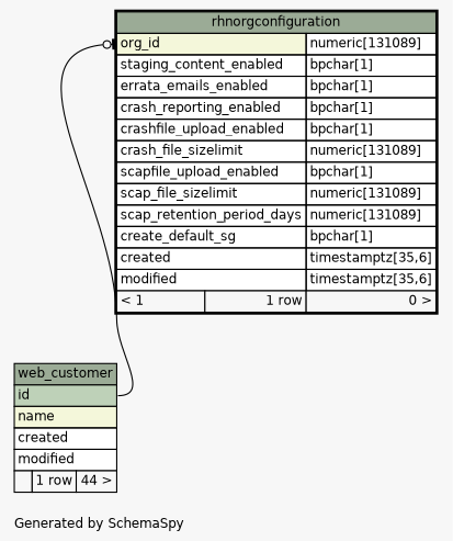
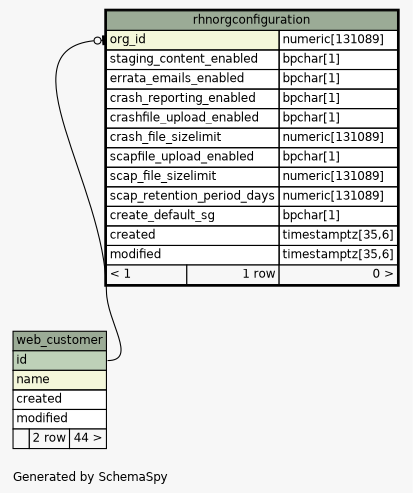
  digraph {
    bgcolor="#f7f7f7"
    fontname=Helvetica
    fontsize=11
    label="\nGenerated by SchemaSpy"
    labeljust=l
    nodesep=0.18
    rankdir=TB
    ranksep=0.46
    node [fontname=Helvetica fontsize=11 shape=plaintext]
    n1 [label=<     <TABLE BORDER="2" CELLBORDER="1" CELLSPACING="0" BGCOLOR="#ffffff">       <TR><TD COLSPAN="3" BGCOLOR="#9bab96" ALIGN="CENTER">rhnorgconfiguration</TD></TR>       <TR><TD PORT="org_id" COLSPAN="2" BGCOLOR="#f4f7da" ALIGN="LEFT">org_id</TD><TD PORT="org_id.type" ALIGN="LEFT">numeric[131089]</TD></TR>       <TR><TD PORT="staging_content_enabled" COLSPAN="2" ALIGN="LEFT">staging_content_enabled</TD><TD PORT="staging_content_enabled.type" ALIGN="LEFT">bpchar[1]</TD></TR>       <TR><TD PORT="errata_emails_enabled" COLSPAN="2" ALIGN="LEFT">errata_emails_enabled</TD><TD PORT="errata_emails_enabled.type" ALIGN="LEFT">bpchar[1]</TD></TR>       <TR><TD PORT="crash_reporting_enabled" COLSPAN="2" ALIGN="LEFT">crash_reporting_enabled</TD><TD PORT="crash_reporting_enabled.type" ALIGN="LEFT">bpchar[1]</TD></TR>       <TR><TD PORT="crashfile_upload_enabled" COLSPAN="2" ALIGN="LEFT">crashfile_upload_enabled</TD><TD PORT="crashfile_upload_enabled.type" ALIGN="LEFT">bpchar[1]</TD></TR>       <TR><TD PORT="crash_file_sizelimit" COLSPAN="2" ALIGN="LEFT">crash_file_sizelimit</TD><TD PORT="crash_file_sizelimit.type" ALIGN="LEFT">numeric[131089]</TD></TR>       <TR><TD PORT="scapfile_upload_enabled" COLSPAN="2" ALIGN="LEFT">scapfile_upload_enabled</TD><TD PORT="scapfile_upload_enabled.type" ALIGN="LEFT">bpchar[1]</TD></TR>       <TR><TD PORT="scap_file_sizelimit" COLSPAN="2" ALIGN="LEFT">scap_file_sizelimit</TD><TD PORT="scap_file_sizelimit.type" ALIGN="LEFT">numeric[131089]</TD></TR>       <TR><TD PORT="scap_retention_period_days" COLSPAN="2" ALIGN="LEFT">scap_retention_period_days</TD><TD PORT="scap_retention_period_days.type" ALIGN="LEFT">numeric[131089]</TD></TR>       <TR><TD PORT="create_default_sg" COLSPAN="2" ALIGN="LEFT">create_default_sg</TD><TD PORT="create_default_sg.type" ALIGN="LEFT">bpchar[1]</TD></TR>       <TR><TD PORT="created" COLSPAN="2" ALIGN="LEFT">created</TD><TD PORT="created.type" ALIGN="LEFT">timestamptz[35,6]</TD></TR>       <TR><TD PORT="modified" COLSPAN="2" ALIGN="LEFT">modified</TD><TD PORT="modified.type" ALIGN="LEFT">timestamptz[35,6]</TD></TR>       <TR><TD ALIGN="LEFT" BGCOLOR="#f7f7f7">&lt; 1</TD><TD ALIGN="RIGHT" BGCOLOR="#f7f7f7">1 row</TD><TD ALIGN="RIGHT" BGCOLOR="#f7f7f7">0 &gt;</TD></TR>     </TABLE>>]
-   n2 [label=<     <TABLE BORDER="0" CELLBORDER="1" CELLSPACING="0" BGCOLOR="#ffffff">       <TR><TD COLSPAN="3" BGCOLOR="#9bab96" ALIGN="CENTER">web_customer</TD></TR>       <TR><TD PORT="id" COLSPAN="3" BGCOLOR="#bed1b8" ALIGN="LEFT">id</TD></TR>       <TR><TD PORT="name" COLSPAN="3" BGCOLOR="#f4f7da" ALIGN="LEFT">name</TD></TR>       <TR><TD PORT="created" COLSPAN="3" ALIGN="LEFT">created</TD></TR>       <TR><TD PORT="modified" COLSPAN="3" ALIGN="LEFT">modified</TD></TR>       <TR><TD ALIGN="LEFT" BGCOLOR="#f7f7f7">  </TD><TD ALIGN="RIGHT" BGCOLOR="#f7f7f7">1 row</TD><TD ALIGN="RIGHT" BGCOLOR="#f7f7f7">44 &gt;</TD></TR>     </TABLE>>]
+   n2 [label=<     <TABLE BORDER="0" CELLBORDER="1" CELLSPACING="0" BGCOLOR="#ffffff">       <TR><TD COLSPAN="3" BGCOLOR="#9bab96" ALIGN="CENTER">web_customer</TD></TR>       <TR><TD PORT="id" COLSPAN="3" BGCOLOR="#bed1b8" ALIGN="LEFT">id</TD></TR>       <TR><TD PORT="name" COLSPAN="3" BGCOLOR="#f4f7da" ALIGN="LEFT">name</TD></TR>       <TR><TD PORT="created" COLSPAN="3" ALIGN="LEFT">created</TD></TR>       <TR><TD PORT="modified" COLSPAN="3" ALIGN="LEFT">modified</TD></TR>       <TR><TD ALIGN="LEFT" BGCOLOR="#f7f7f7">  </TD><TD ALIGN="RIGHT" BGCOLOR="#f7f7f7">2 row</TD><TD ALIGN="RIGHT" BGCOLOR="#f7f7f7">44 &gt;</TD></TR>     </TABLE>>]
    n1 -> n2 [arrowhead=none arrowsize=0.8 arrowtail=teeodot dir=back headport="id:e" tailport="org_id:w"]
  }
